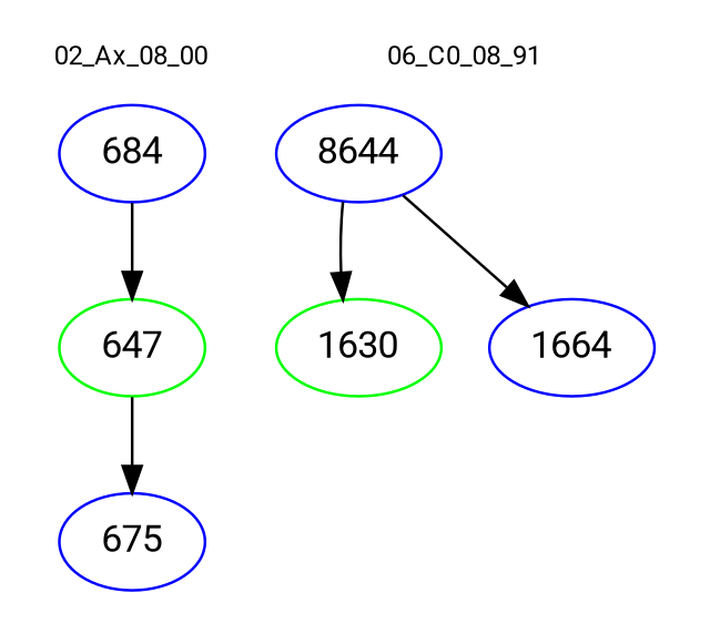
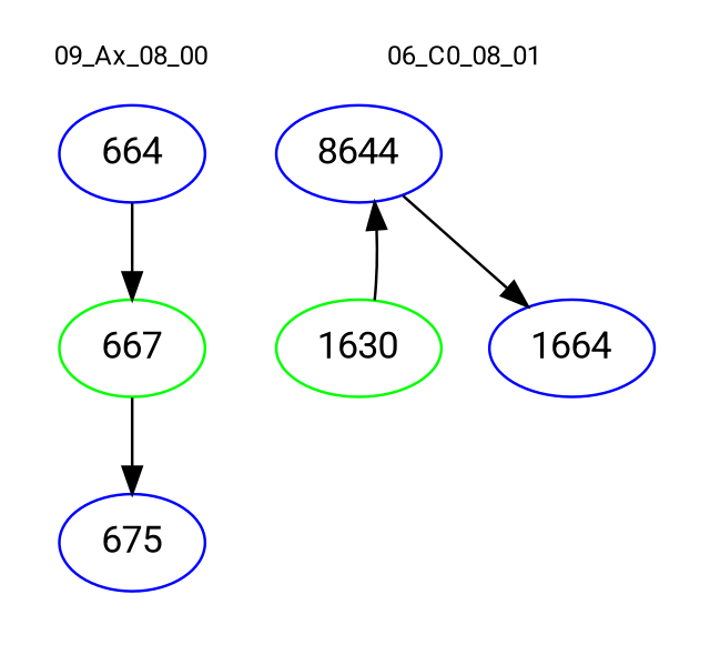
  digraph {
    fontname=Roboto
    node [color=blue fontname=Roboto]
    edge [color=black fontname=Roboto]
-   n1 [label=684]
-   n2 [color=green label=647]
+   n1 [label=664]
+   n2 [color=green label=667]
    n3 [label=675]
    n4 [label=8644]
    n5 [color=green label=1630]
    n6 [label=1664]
    subgraph cluster_1 {
      color=white
      fontsize=10
-     label="02_Ax_08_00"
+     label="09_Ax_08_00"
      n1
      n2
      n3
    }
    subgraph cluster_2 {
      color=white
      fontsize=10
-     label="06_C0_08_91"
+     label="06_C0_08_01"
      n4
      n5
      n6
    }
    n1 -> n2
    n2 -> n3
-   n4 -> n5
+   n5 -> n4
    n4 -> n6
  }
